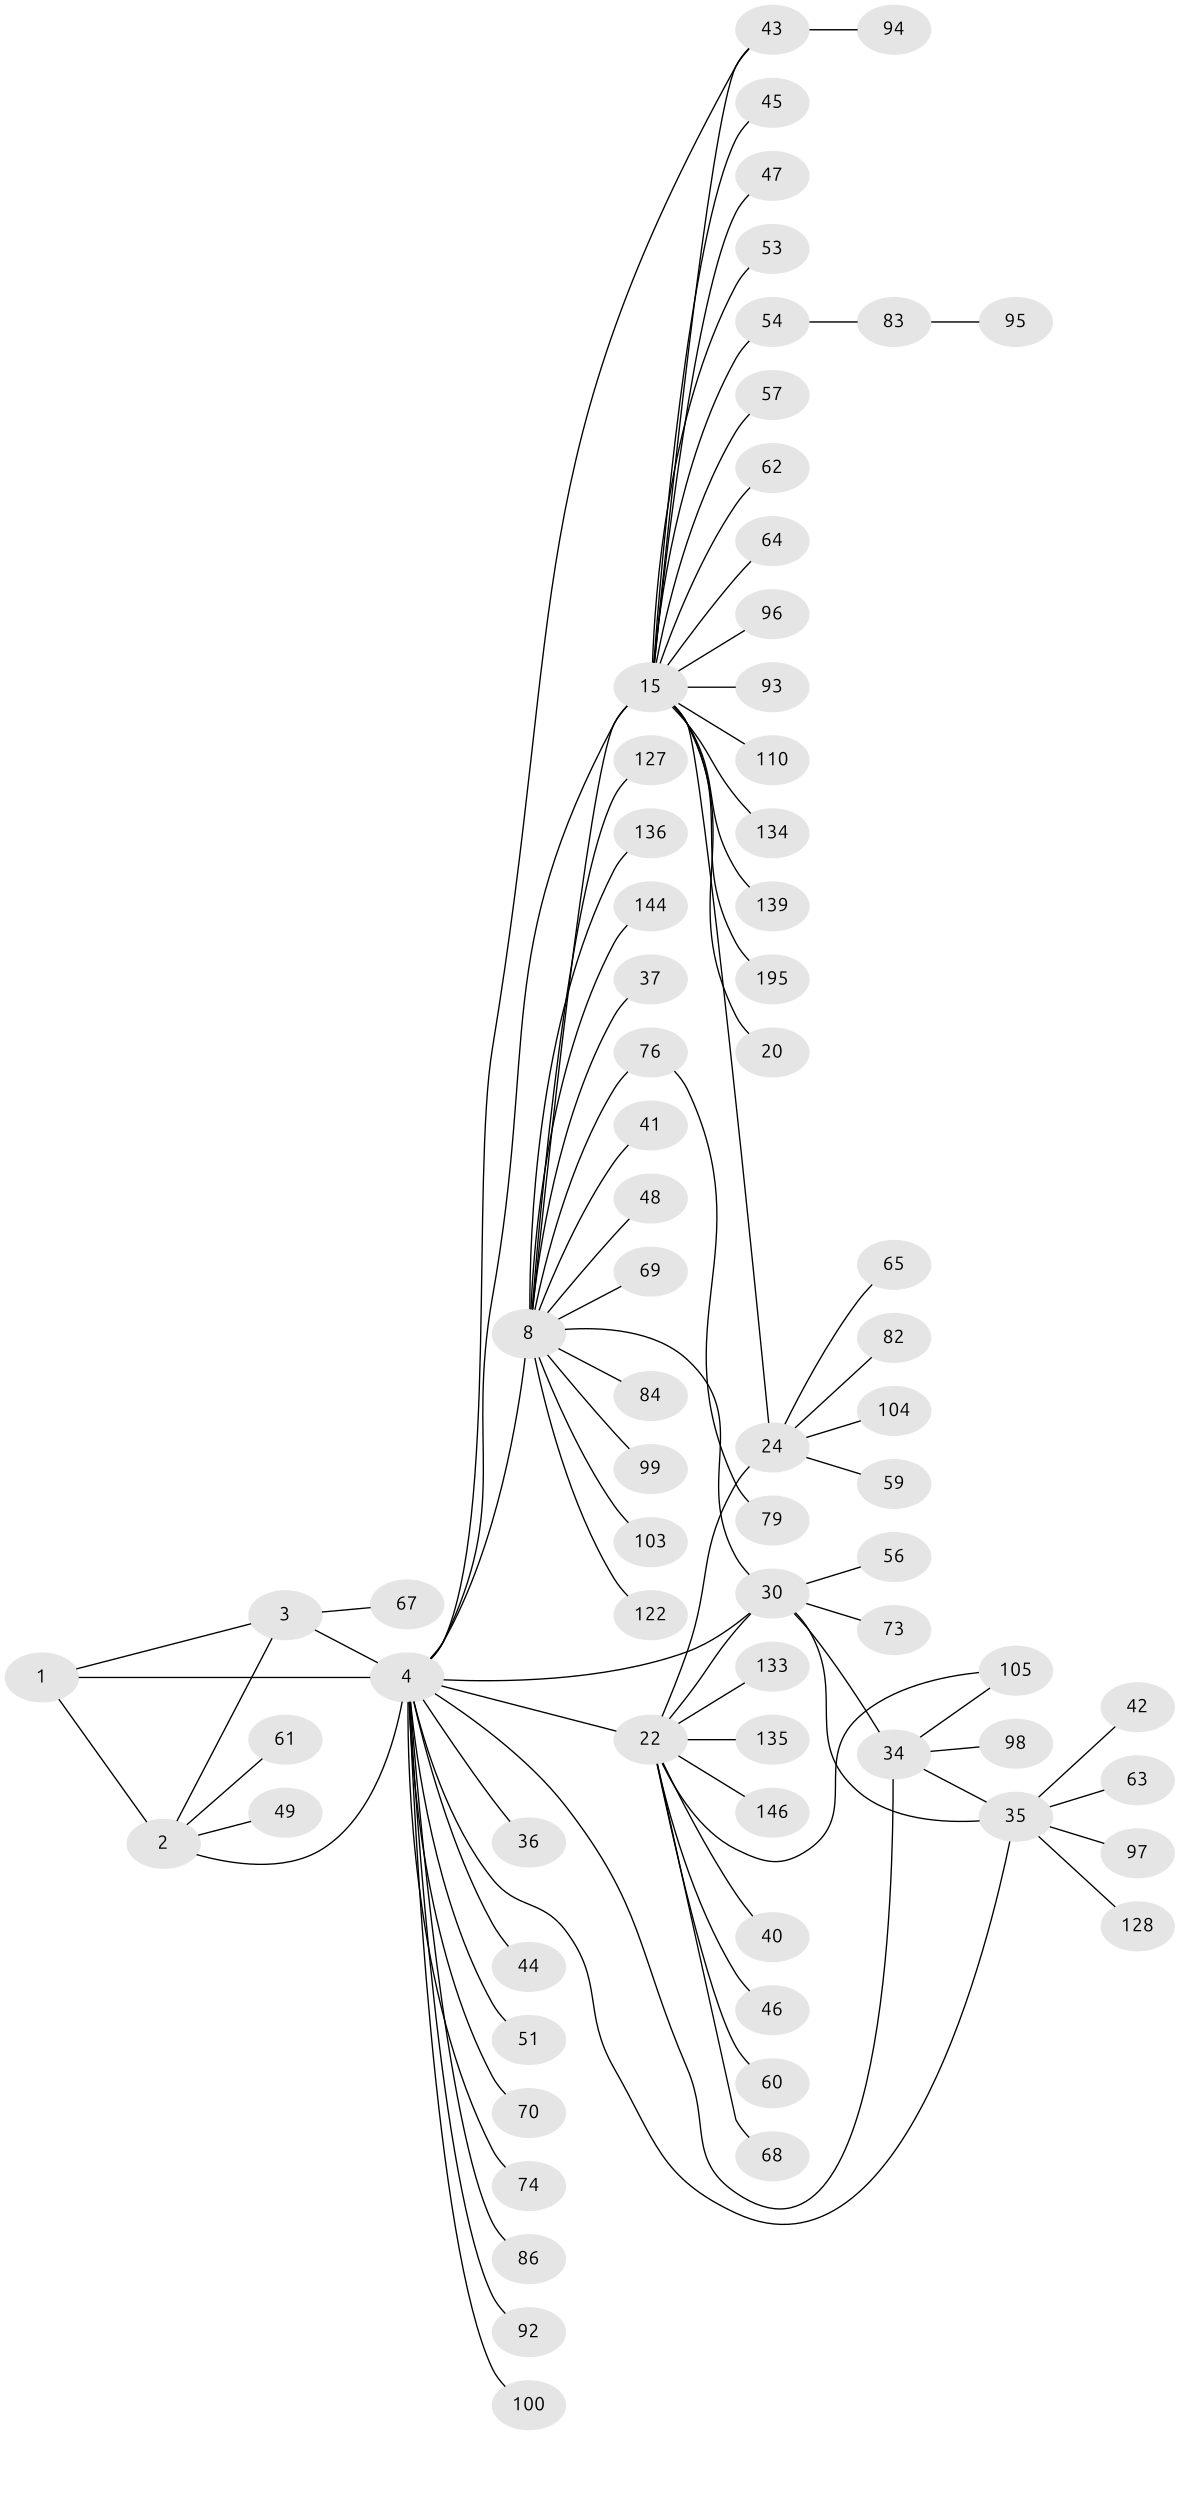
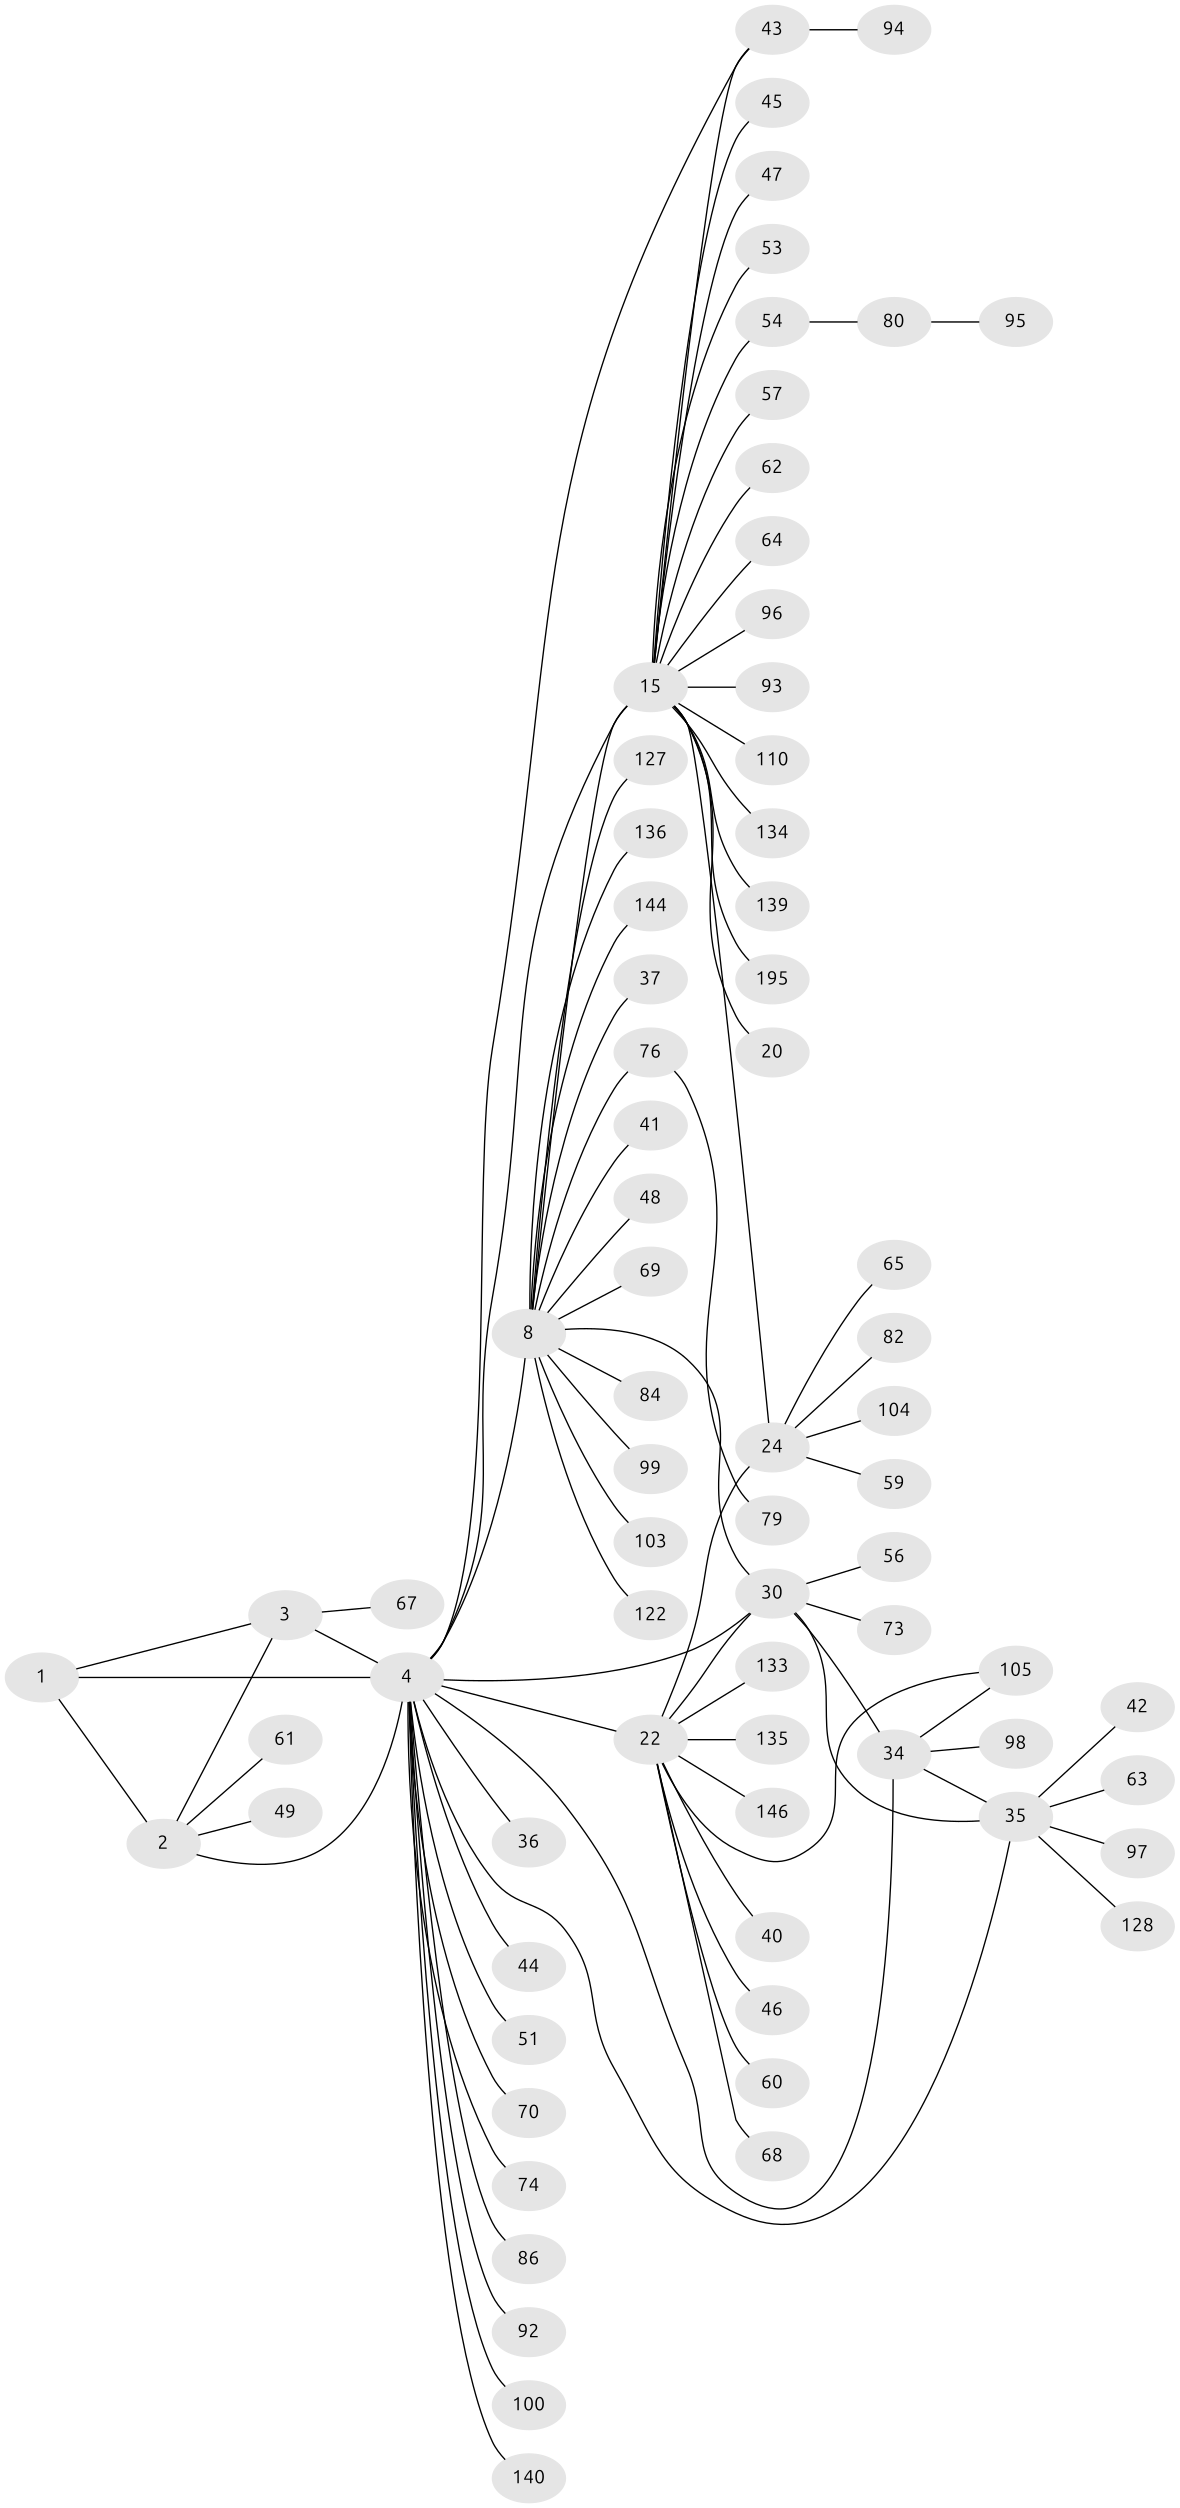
  graph {
    fontname=Ubuntu
    rankdir=LR
    node [color=gray90 fontname=Ubuntu style=filled]
    edge [fontname=Ubuntu]
    1
    2
    3 [super="+75+142"]
    4 [super="+5+7"]
    49
    61
    67
    8 [super="+55+14+72+10+12"]
    15 [super="+16+17+18+19+102"]
    22 [super="+66+23"]
    30 [super="+141+31+85+32+132+113+33+71"]
    34 [super="+143+130"]
    35
    36
    43
    44
    51
    70
    74
    86
    92
    100
+   140
    37
    41
    48
    69
    76
    84
    99
    103
    122
    127
    136
    144
    20 [super="+77"]
    24 [super="+89+25+83"]
    45 [super="+129"]
    47
    53
    54 [super="+106"]
    57 [super="+123"]
    62 [super="+137"]
    64
    n45 [label=96]
    93
    110
    134
    139
    n50 [label=195]
    40
    46
    60
    68
    105
    133
    135
    146
    56
    73
    98
    42 [super="+101"]
    63
    97
    128
    94
    79
    59 [super="+121+116"]
    65 [super="+118"]
    82
    104
-   80 [label=83]
+   80
    95
    1 -- 2
    1 -- 3
    1 -- 4 [weight=4]
    2 -- 3
    2 -- 4 [weight=4]
    2 -- 49
    2 -- 61
    3 -- 4 [weight=4]
    3 -- 67
    4 -- 8 [weight=7]
    4 -- 15 [weight=4]
    4 -- 22 [weight=2]
    4 -- 30 [weight=4]
    4 -- 34
    4 -- 35
    4 -- 36
    4 -- 43
    4 -- 44
    4 -- 51
    4 -- 70
    4 -- 74
    4 -- 86
    4 -- 92
    4 -- 100
+   4 -- 140
    8 -- 15 [weight=2]
    8 -- 30 [weight=2]
    8 -- 37
    8 -- 41
    8 -- 48
    8 -- 69
    8 -- 76
    8 -- 84
    8 -- 99
    8 -- 103
    8 -- 122
    8 -- 127
    8 -- 136
    8 -- 144
    15 -- 43
    15 -- 20 [weight=6]
    15 -- 24
    15 -- 45
    15 -- 47
    15 -- 53
    15 -- 54
    15 -- 57
    15 -- 62
    15 -- 64
    15 -- n45
    15 -- 93
    15 -- 110
    15 -- 134
    15 -- 139
    15 -- n50
    22 -- 30
    22 -- 24 [weight=12]
    22 -- 40
    22 -- 46
    22 -- 60
    22 -- 68
    22 -- 105
    22 -- 133
    22 -- 135
    22 -- 146
    30 -- 34 [weight=4]
    30 -- 35 [weight=4]
    30 -- 56
    30 -- 73
    34 -- 35
    34 -- 105
    34 -- 98
    35 -- 42
    35 -- 63
    35 -- 97
    35 -- 128
    43 -- 94
    76 -- 79
    24 -- 59
    24 -- 65
    24 -- 82
    24 -- 104
    54 -- 80
    80 -- 95
  }
